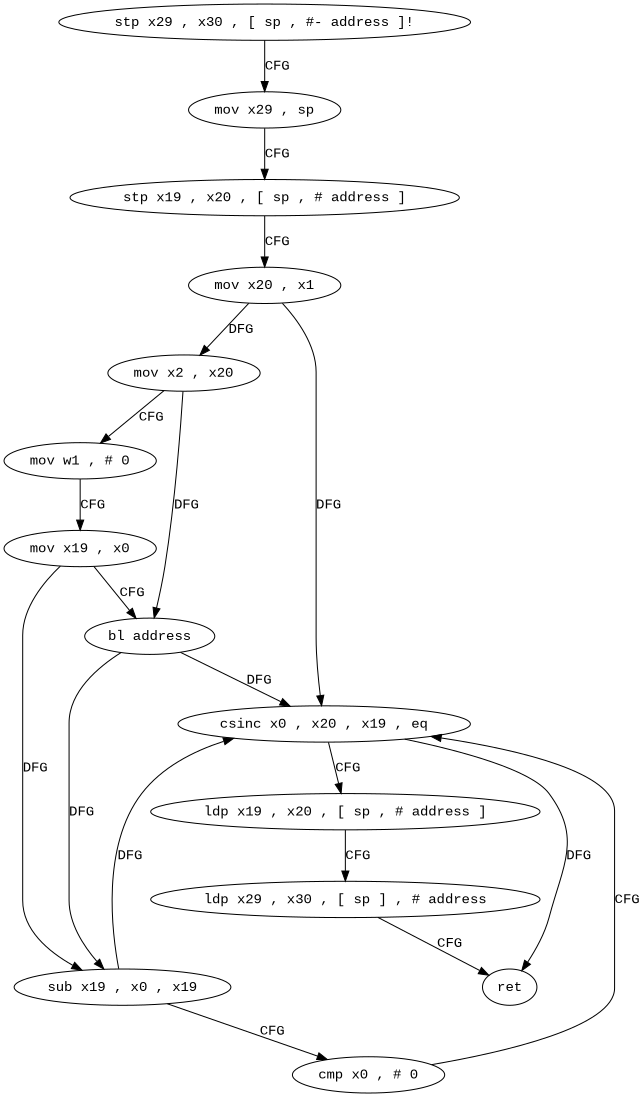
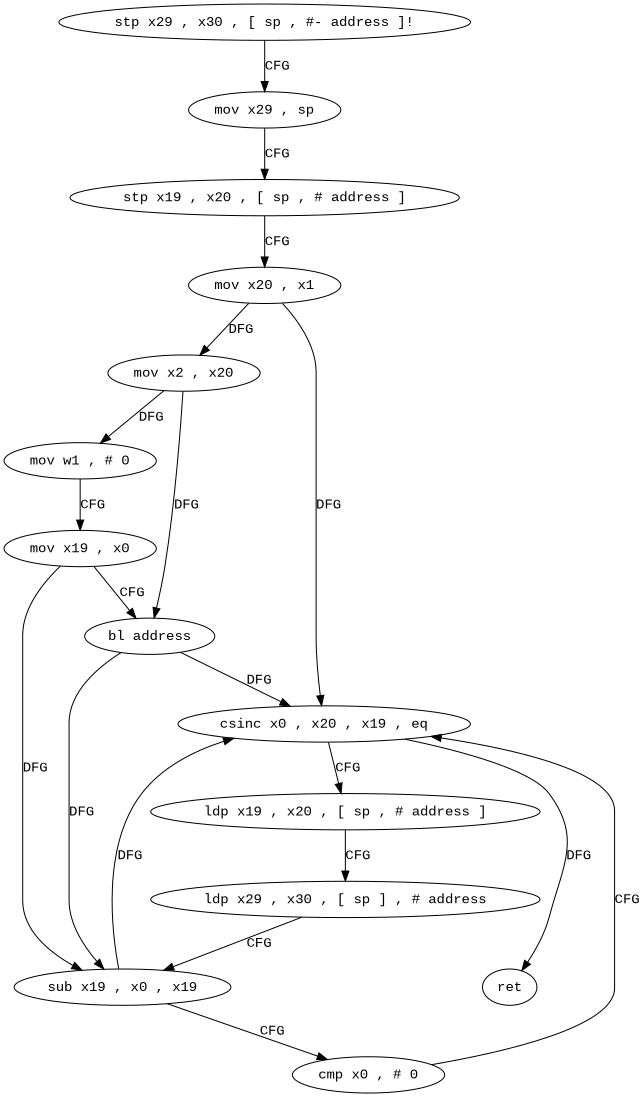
  digraph {
    fontname="Liberation Mono"
    node [fontname="Liberation Mono"]
    edge [fontname="Liberation Mono"]
    n1 [label="stp x29 , x30 , [ sp , #- address ]!"]
    n2 [label="mov x29 , sp"]
    n3 [label="stp x19 , x20 , [ sp , # address ]"]
    n4 [label="mov x20 , x1"]
    n5 [label="mov x2 , x20"]
    n6 [label="csinc x0 , x20 , x19 , eq"]
    n7 [label="mov w1 , # 0"]
    n8 [label="bl address"]
    n9 [label="ldp x19 , x20 , [ sp , # address ]"]
    n10 [label=ret]
    n11 [label="mov x19 , x0"]
    n12 [label="sub x19 , x0 , x19"]
    n13 [label="cmp x0 , # 0"]
    n14 [label="ldp x29 , x30 , [ sp ] , # address"]
    n1 -> n2 [label=CFG]
    n2 -> n3 [label=CFG]
    n3 -> n4 [label=CFG]
    n4 -> n5 [label=DFG]
    n4 -> n6 [label=DFG]
-   n5 -> n7 [label=CFG]
+   n5 -> n7 [label=DFG]
    n5 -> n8 [label=DFG]
    n6 -> n9 [label=CFG]
    n6 -> n10 [label=DFG]
    n7 -> n11 [label=CFG]
    n8 -> n6 [label=DFG]
    n8 -> n12 [label=DFG]
    n9 -> n14 [label=CFG]
    n11 -> n8 [label=CFG]
    n11 -> n12 [label=DFG]
    n12 -> n6 [label=DFG]
    n12 -> n13 [label=CFG]
    n13 -> n6 [label=CFG]
-   n14 -> n10 [label=CFG]
+   n14 -> n12 [label=CFG]
  }
